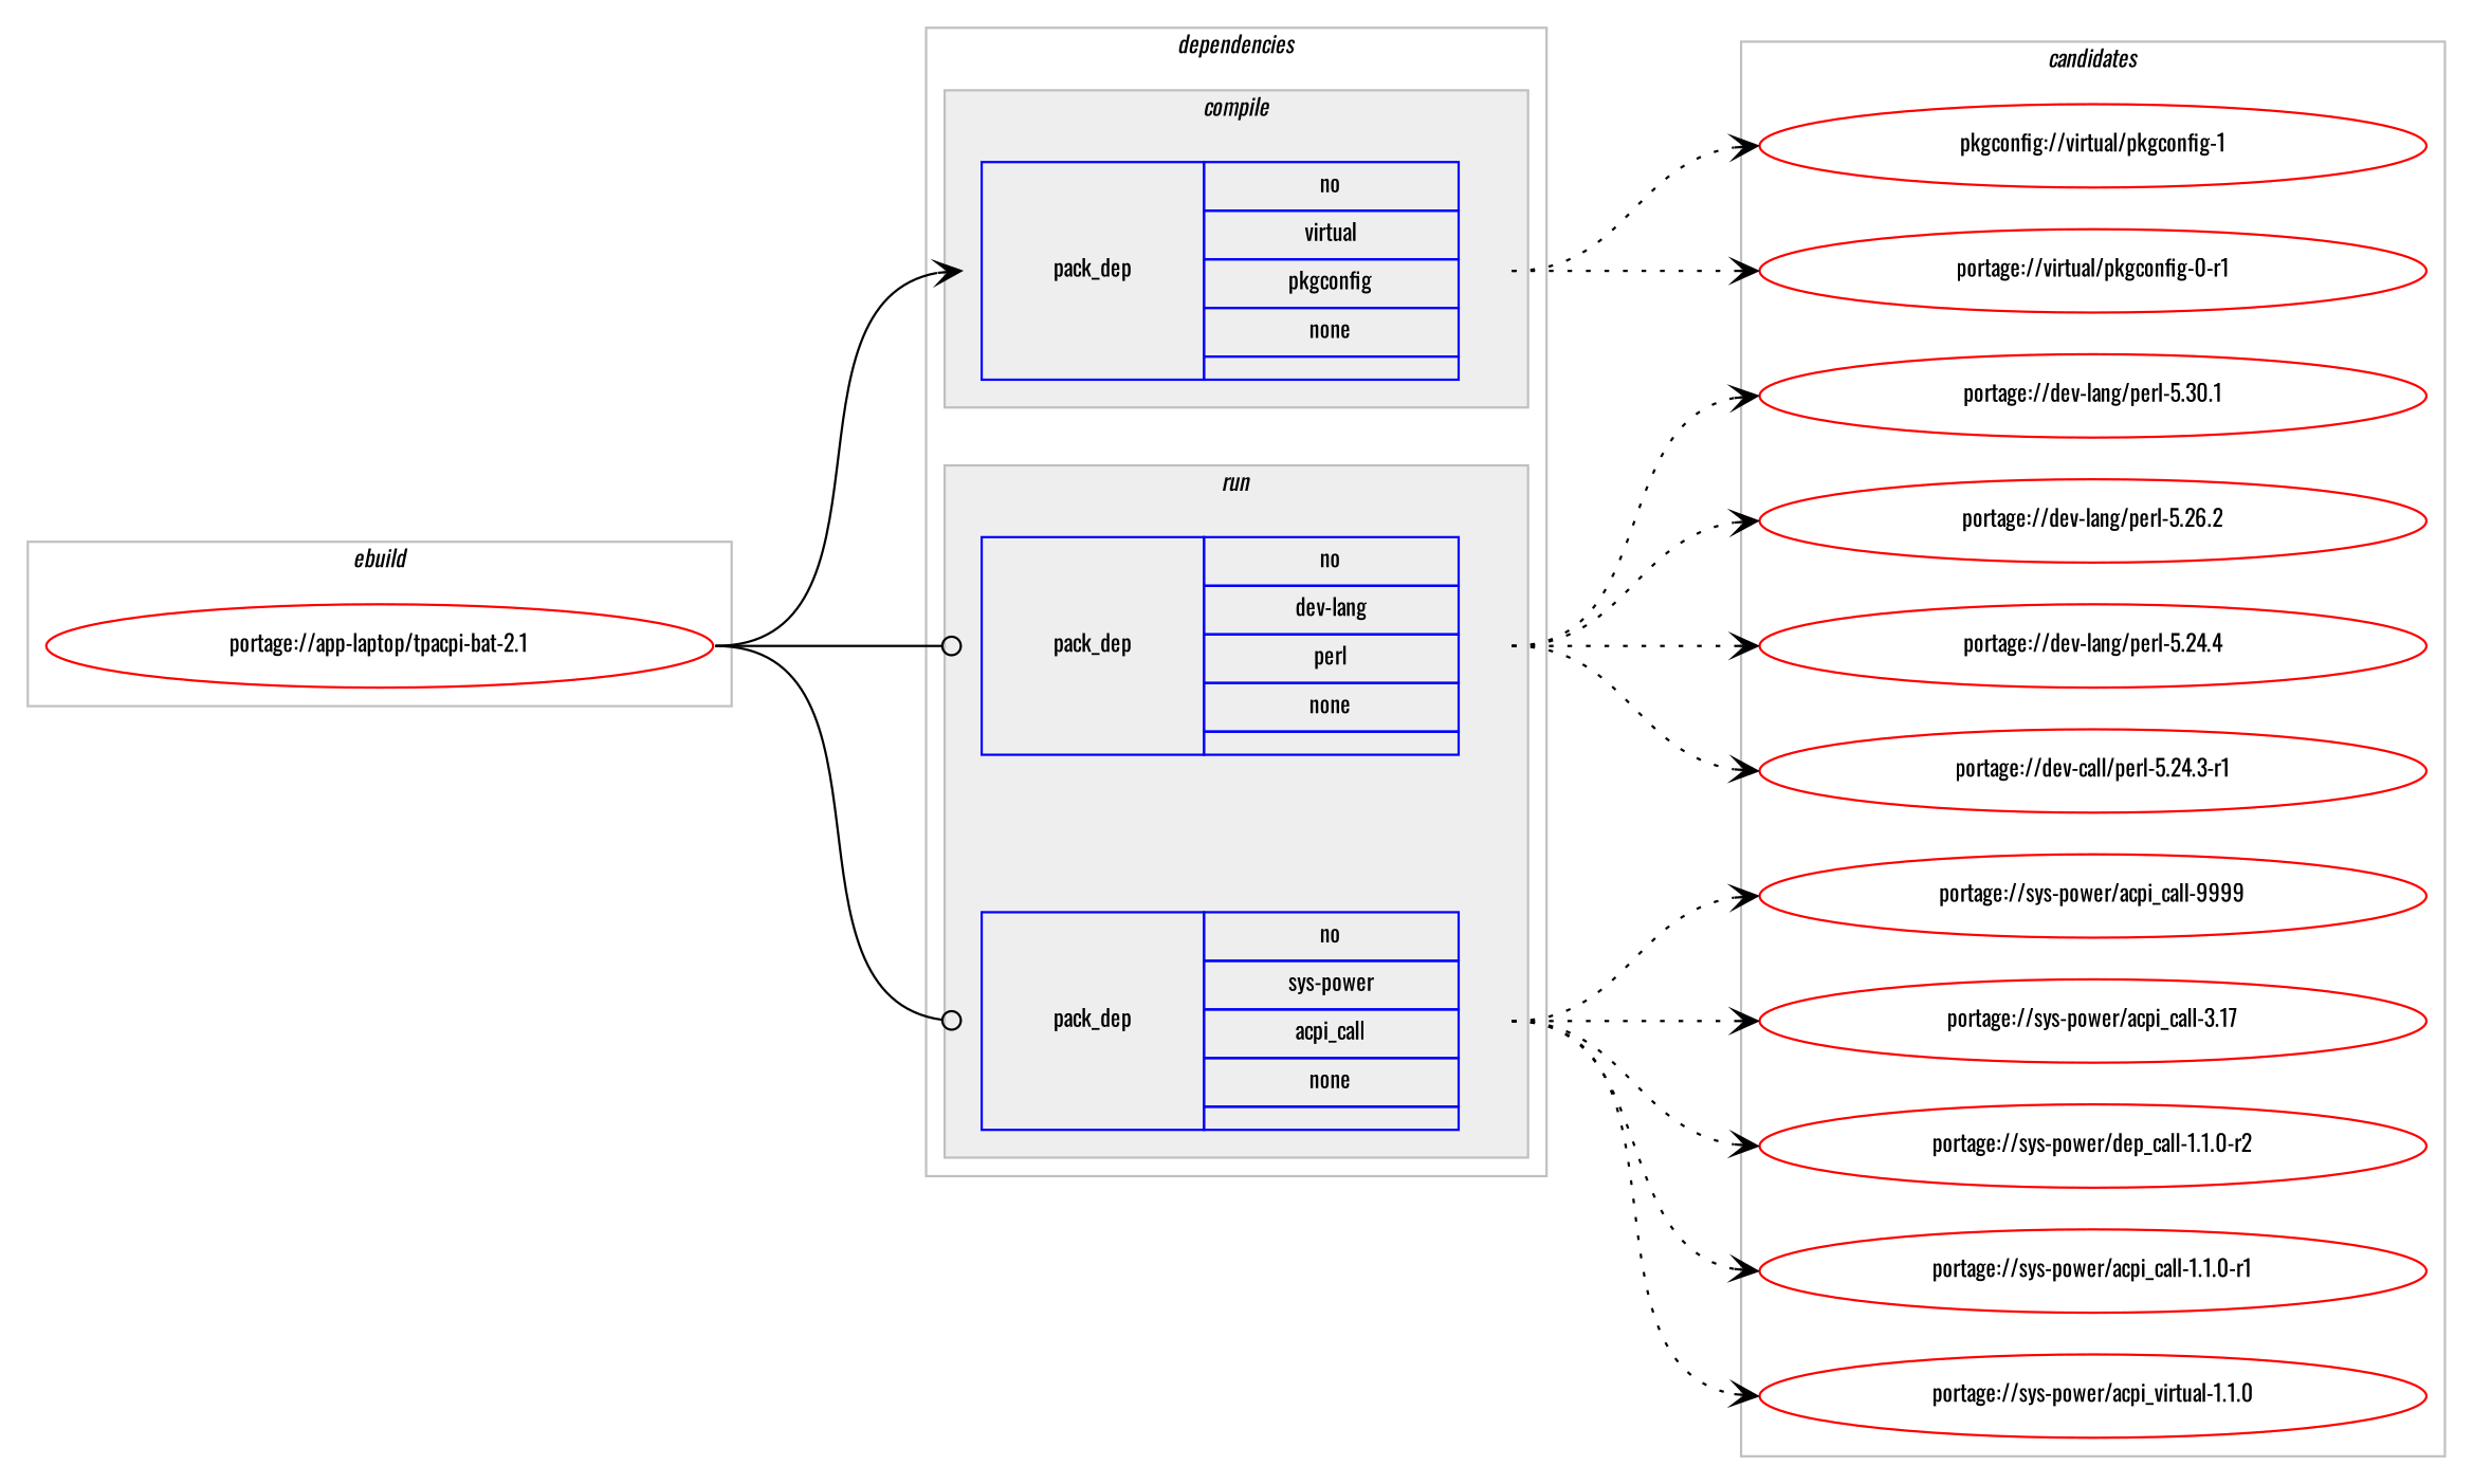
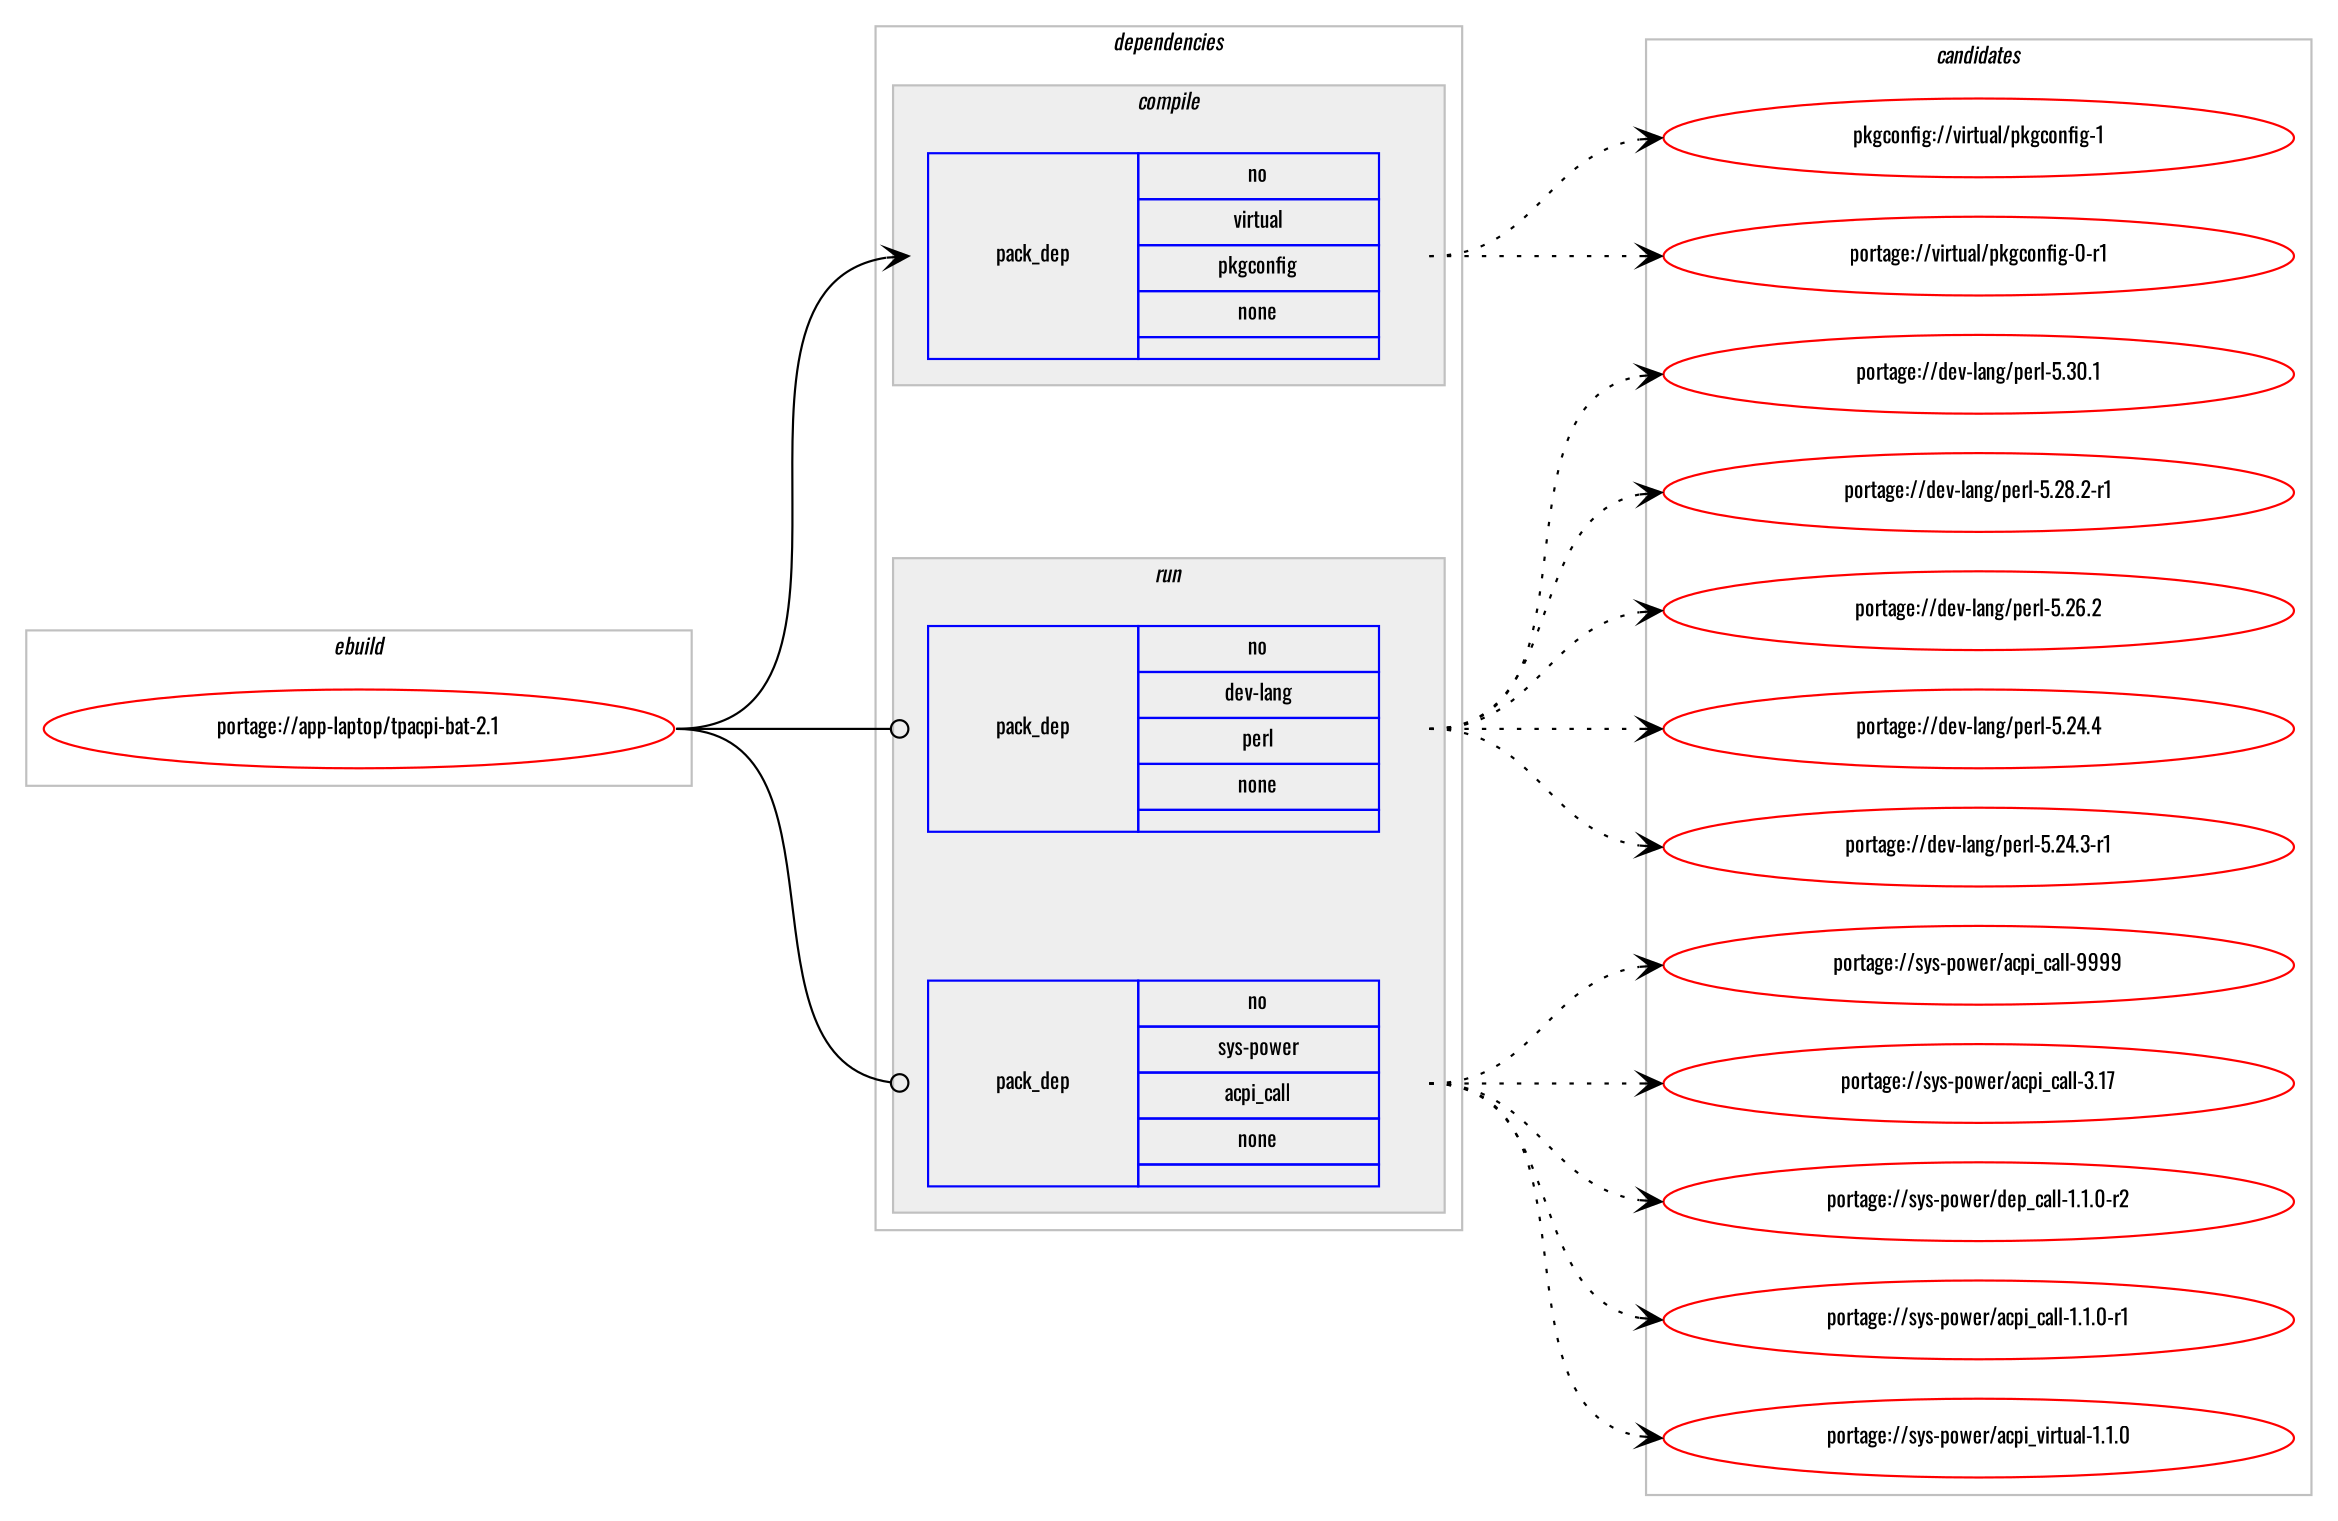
  digraph {
    compound=true
    concentrate=true
    fontname=Oswald
    fontsize=10
    newrank=true
    rankdir=LR
    ranksep=1.5
    node [color=red fontname=Oswald fontsize=10]
    edge [arrowhead=vee fontname=Oswald headport=w style=dotted tailport=e weight=100]
    n1 [label="portage://app-laptop/tpacpi-bat-2.1" width=4]
    n2 [color=blue label=<<TABLE BORDER="0" CELLBORDER="1" CELLSPACING="0" CELLPADDING="4" WIDTH="220"><TR><TD ROWSPAN="6" CELLPADDING="30">pack_dep</TD></TR><TR><TD WIDTH="110">no</TD></TR><TR><TD>virtual</TD></TR><TR><TD>pkgconfig</TD></TR><TR><TD>none</TD></TR><TR><TD></TD></TR></TABLE>> shape=none]
    n3 [color=blue label=<<TABLE BORDER="0" CELLBORDER="1" CELLSPACING="0" CELLPADDING="4" WIDTH="220"><TR><TD ROWSPAN="6" CELLPADDING="30">pack_dep</TD></TR><TR><TD WIDTH="110">no</TD></TR><TR><TD>dev-lang</TD></TR><TR><TD>perl</TD></TR><TR><TD>none</TD></TR><TR><TD></TD></TR></TABLE>> shape=none]
    n4 [color=blue label=<<TABLE BORDER="0" CELLBORDER="1" CELLSPACING="0" CELLPADDING="4" WIDTH="220"><TR><TD ROWSPAN="6" CELLPADDING="30">pack_dep</TD></TR><TR><TD WIDTH="110">no</TD></TR><TR><TD>sys-power</TD></TR><TR><TD>acpi_call</TD></TR><TR><TD>none</TD></TR><TR><TD></TD></TR></TABLE>> shape=none]
    n5 [label="pkgconfig://virtual/pkgconfig-1" width=4]
    n6 [label="portage://virtual/pkgconfig-0-r1" width=4]
    n7 [label="portage://dev-lang/perl-5.30.1" width=4]
+   n8 [label="portage://dev-lang/perl-5.28.2-r1" width=4]
    n9 [label="portage://dev-lang/perl-5.26.2" width=4]
    n10 [label="portage://dev-lang/perl-5.24.4" width=4]
-   n11 [label="portage://dev-call/perl-5.24.3-r1" width=4]
+   n11 [label="portage://dev-lang/perl-5.24.3-r1" width=4]
    n12 [label="portage://sys-power/acpi_call-9999" width=4]
    n13 [label="portage://sys-power/acpi_call-3.17" width=4]
    n14 [label="portage://sys-power/dep_call-1.1.0-r2" width=4]
    n15 [label="portage://sys-power/acpi_call-1.1.0-r1" width=4]
    n16 [label="portage://sys-power/acpi_virtual-1.1.0" width=4]
    subgraph cluster_1 {
      color=gray
      label=<<i>ebuild</i>>
      n1
    }
    subgraph cluster_2 {
      color=gray
      label=<<i>dependencies</i>>
      subgraph cluster_3 {
        color=gray
        fillcolor="#eeeeee"
        label=<<i>compile</i>>
        style=filled
        subgraph sub_4 {
          color=gray
          fillcolor="#eeeeee"
          label=<<i>compile</i>>
          style=filled
          n2
        }
      }
      subgraph cluster_5 {
        color=gray
        fillcolor="#eeeeee"
        label=<<i>compile and run</i>>
        style=filled
      }
      subgraph cluster_6 {
        color=gray
        fillcolor="#eeeeee"
        label=<<i>run</i>>
        style=filled
        subgraph sub_7 {
          color=gray
          fillcolor="#eeeeee"
          label=<<i>run</i>>
          style=filled
          n3
        }
        subgraph sub_8 {
          color=gray
          fillcolor="#eeeeee"
          label=<<i>run</i>>
          style=filled
          n4
        }
      }
    }
    subgraph cluster_9 {
      color=gray
      label=<<i>candidates</i>>
      rank=same
      subgraph sub_10 {
        color=black
        label=<<i>candidates</i>>
        nodesep=1
        rank=same
        n5
        n6
      }
      subgraph sub_11 {
        color=black
        label=<<i>candidates</i>>
        nodesep=1
        rank=same
        n7
+       n8
        n9
        n10
        n11
      }
      subgraph sub_12 {
        color=black
        label=<<i>candidates</i>>
        nodesep=1
        rank=same
        n12
        n13
        n14
        n15
        n16
      }
    }
    n1 -> n2 [style=solid weight=20]
    n1 -> n3 [arrowhead=odot style=solid weight=20]
    n1 -> n4 [arrowhead=odot style=solid weight=20]
    n2 -> n5
    n2 -> n6
    n3 -> n7
+   n3 -> n8
    n3 -> n9
    n3 -> n10
    n3 -> n11
    n4 -> n12
    n4 -> n13
    n4 -> n14
    n4 -> n15
    n4 -> n16
  }
